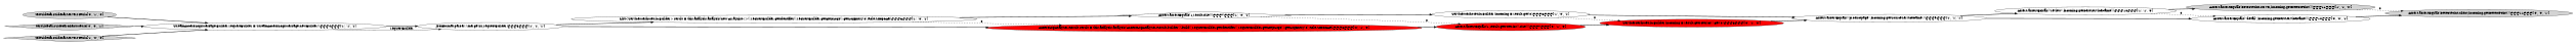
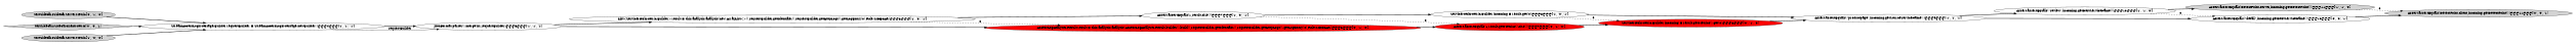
  digraph {
    rankdir=LR
    node [fillcolor=white shape=ellipse style=filled]
    edge [style=bold]
    n1 [label="StreamAccessLogsMessage.Builder requestBuilder = StreamAccessLogsMessage.newBuilder()@@@4@@@['1', '1', '1']"]
    n2 [label="JsonFormat.parser().merge(isr,requestBuilder)@@@5@@@['1', '1', '1']"]
    n3 [label="List<ServiceMeshMetric.Builder> result = this.analysis.analysis(new ArrayList<>(),requestBuilder.getIdentifier(),requestBuilder.getHttpLogs().getLogEntry(0),Role.SIDECAR)@@@6@@@['1', '0', '1']"]
    n4 [fillcolor=red label="AccessLogAnalyzer.Result result = this.analysis.analysis(AccessLogAnalyzer.Result.builder().build(),requestBuilder.getIdentifier(),requestBuilder.getHttpLogs().getLogEntry(0),Role.SIDECAR)@@@6@@@['0', '1', '0']"]
    n5 [fillcolor=lightgray label="Assert.assertEquals(DetectPoint.client,incoming.getDetectPoint())@@@11@@@['0', '0', '1']"]
    n6 [fillcolor=lightgray label="testSidecar2SidecarServerMetric['0', '1', '0']"]
    n7 [fillcolor=lightgray label="testSidecar2SidecarClientMetric['0', '0', '1']" shape=diamond]
-   n8 [label="Assert.assertEquals(1,result.size())@@@7@@@['1', '0', '1']" shape=diamond]
+   n8 [label="Assert.assertEquals(1,result.size())@@@7@@@['1', '0', '1']"]
    n9 [fillcolor=red label="Assert.assertEquals(1,result.getMetrics().size())@@@7@@@['0', '1', '0']"]
    n10 [label="ServiceMeshMetric.Builder incoming = result.get(0)@@@8@@@['1', '0', '1']"]
    n11 [label="Assert.assertEquals(\"review\",incoming.getDestServiceName())@@@10@@@['1', '1', '0']"]
    n12 [label="Assert.assertEquals(\"detail\",incoming.getDestServiceName())@@@10@@@['0', '0', '1']"]
    n13 [fillcolor=lightgray label="Assert.assertEquals(DetectPoint.server,incoming.getDetectPoint())@@@11@@@['1', '1', '0']"]
    n14 [label="Assert.assertEquals(\"productpage\",incoming.getSourceServiceName())@@@9@@@['1', '1', '1']"]
    n15 [fillcolor=red label="ServiceMeshMetric.Builder incoming = result.getMetrics().get(0)@@@8@@@['0', '1', '0']"]
-   n16 [fillcolor=lightgray label="testSidecar2SidecarServerMetric['1', '0', '0']" shape=diamond]
+   n16 [fillcolor=lightgray label="testSidecar2SidecarServerMetric['1', '0', '0']"]
    n1 -> n2
    n1 -> n2 [label=requestBuilder style=solid]
    n2 -> n3
    n2 -> n4
    n3 -> n4 [label=0 style=dashed]
    n3 -> n8
    n4 -> n9
    n6 -> n1
    n7 -> n1
    n8 -> n9 [label=0 style=dashed]
    n8 -> n10
    n9 -> n15
    n10 -> n14
    n10 -> n15 [label=0 style=dashed]
    n11 -> n12 [label=0 style=dashed]
    n11 -> n13
    n12 -> n5
    n13 -> n5 [label=0 style=dashed]
    n14 -> n11
    n14 -> n12
    n15 -> n14
    n16 -> n1
  }
